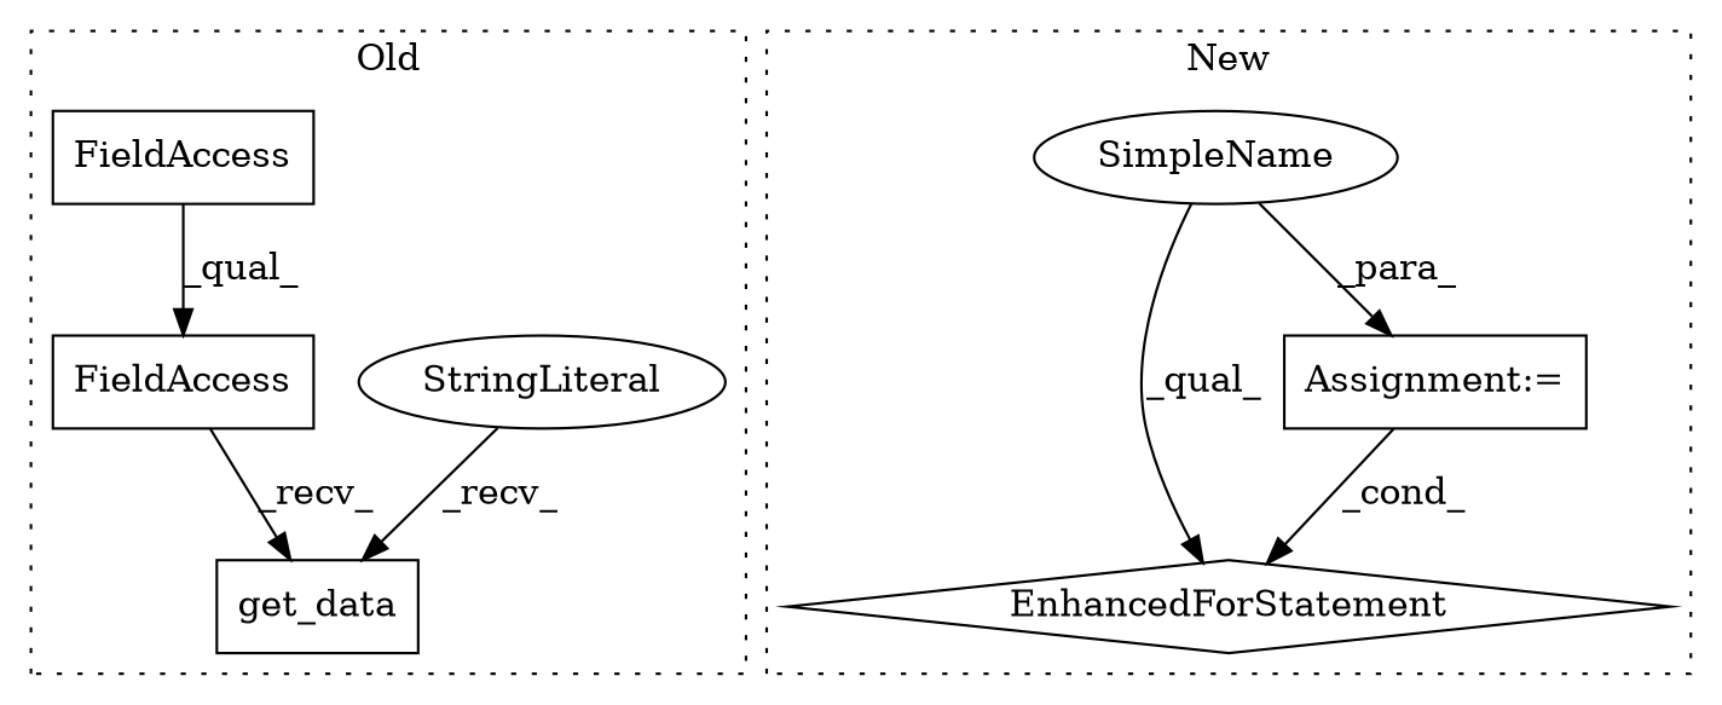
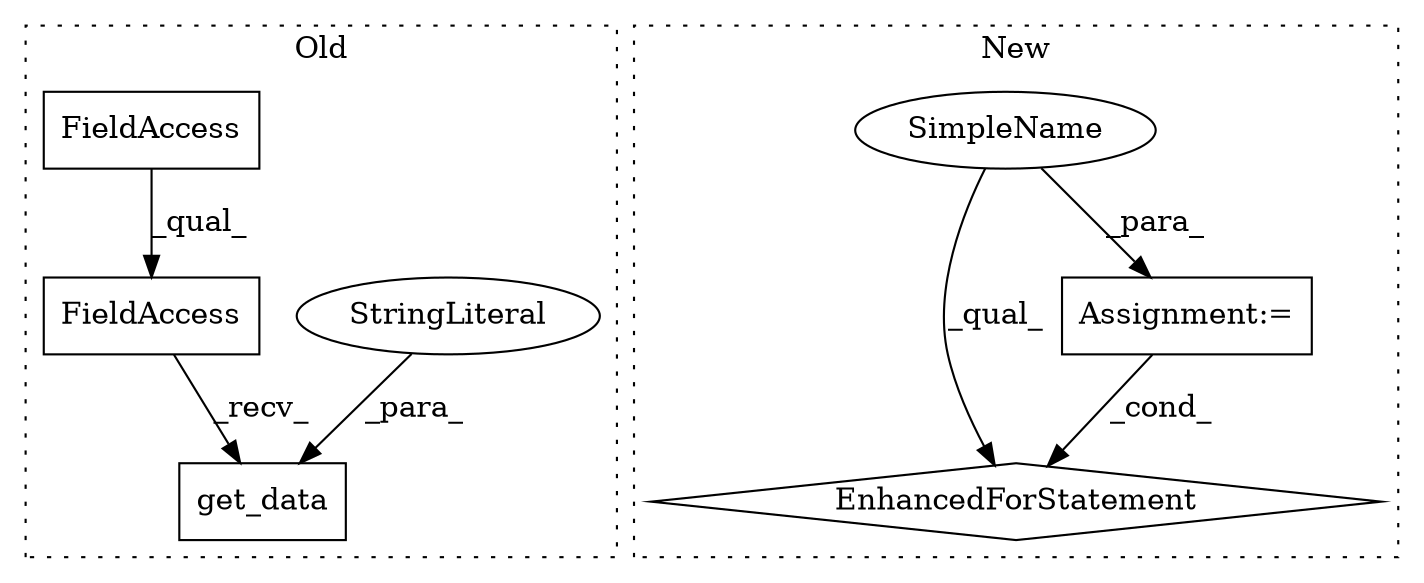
  digraph {
    node [a=22 l=21 s=32646 shape=box]
    n1 [a=32 l="9,1" label=get_data s="32668,32698"]
    n2 [label=FieldAccess]
    n3 [a=45 label=StringLiteral s=32677 shape=ellipse]
    n4 [l=12 label=FieldAccess]
    n5 [a=70 l="61,2" label=EnhancedForStatement s="30747,30881" shape=diamond]
    n6 [a=7 l="61,2" label="Assignment:=" s="30747,30881"]
    n7 [a=42 label=SimpleName shape=ellipse l="" s=""]
    subgraph cluster_1 {
      label=Old
      style=dotted
      n1
      n2
      n3
      n4
    }
    subgraph cluster_2 {
      label=New
      style=dotted
      n5
      n6
      n7
    }
    n2 -> n1 [label=_recv_]
-   n3 -> n1 [label=_recv_]
+   n3 -> n1 [label=_para_]
    n4 -> n2 [label=_qual_]
    n6 -> n5 [label=_cond_]
    n7 -> n5 [label=_qual_]
    n7 -> n6 [label=_para_]
  }
